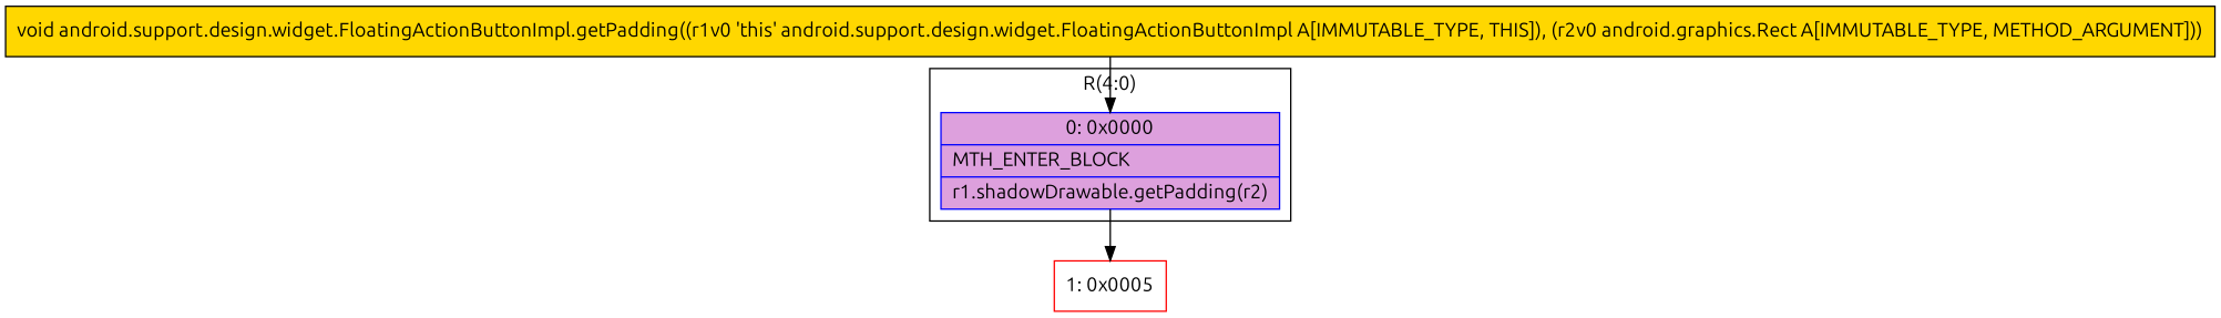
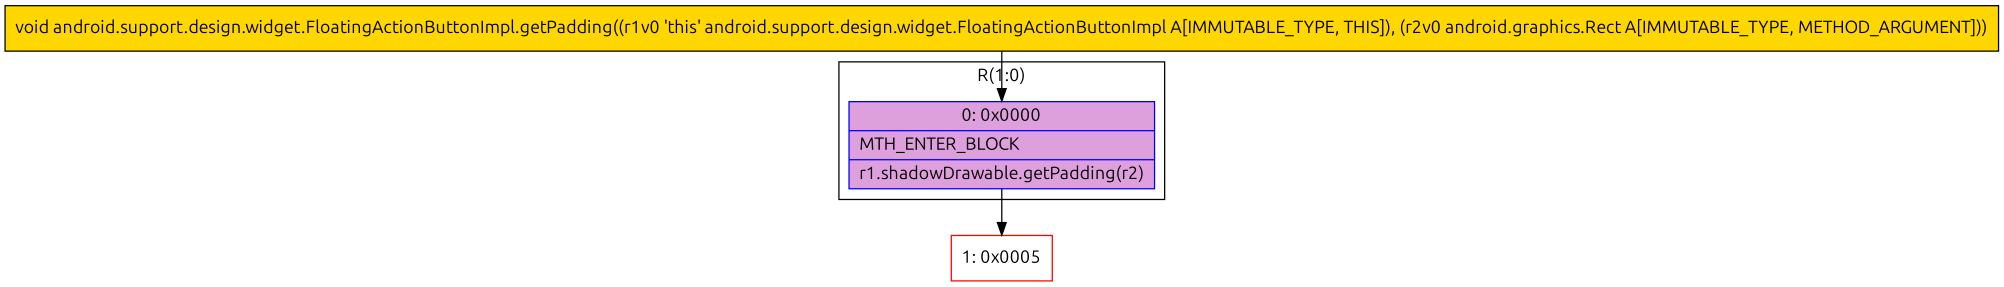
  digraph {
    fontname=Ubuntu
    node [shape=record style=filled fontname=Ubuntu]
    edge [fontname=Ubuntu]
    n1 [color=blue label="{0\:\ 0x0000|MTH_ENTER_BLOCK\l|r1.shadowDrawable.getPadding(r2)\l}" fillcolor=plum]
    n2 [color=red label="{1\:\ 0x0005}" fillcolor=white]
    n3 [label="{void android.support.design.widget.FloatingActionButtonImpl.getPadding((r1v0 'this' android.support.design.widget.FloatingActionButtonImpl A[IMMUTABLE_TYPE, THIS]), (r2v0 android.graphics.Rect A[IMMUTABLE_TYPE, METHOD_ARGUMENT])) }" fillcolor=gold]
    subgraph cluster_1 {
-     label="R(4:0)"
+     label="R(1:0)"
      n1
    }
    n1 -> n2
    n3 -> n1
  }
